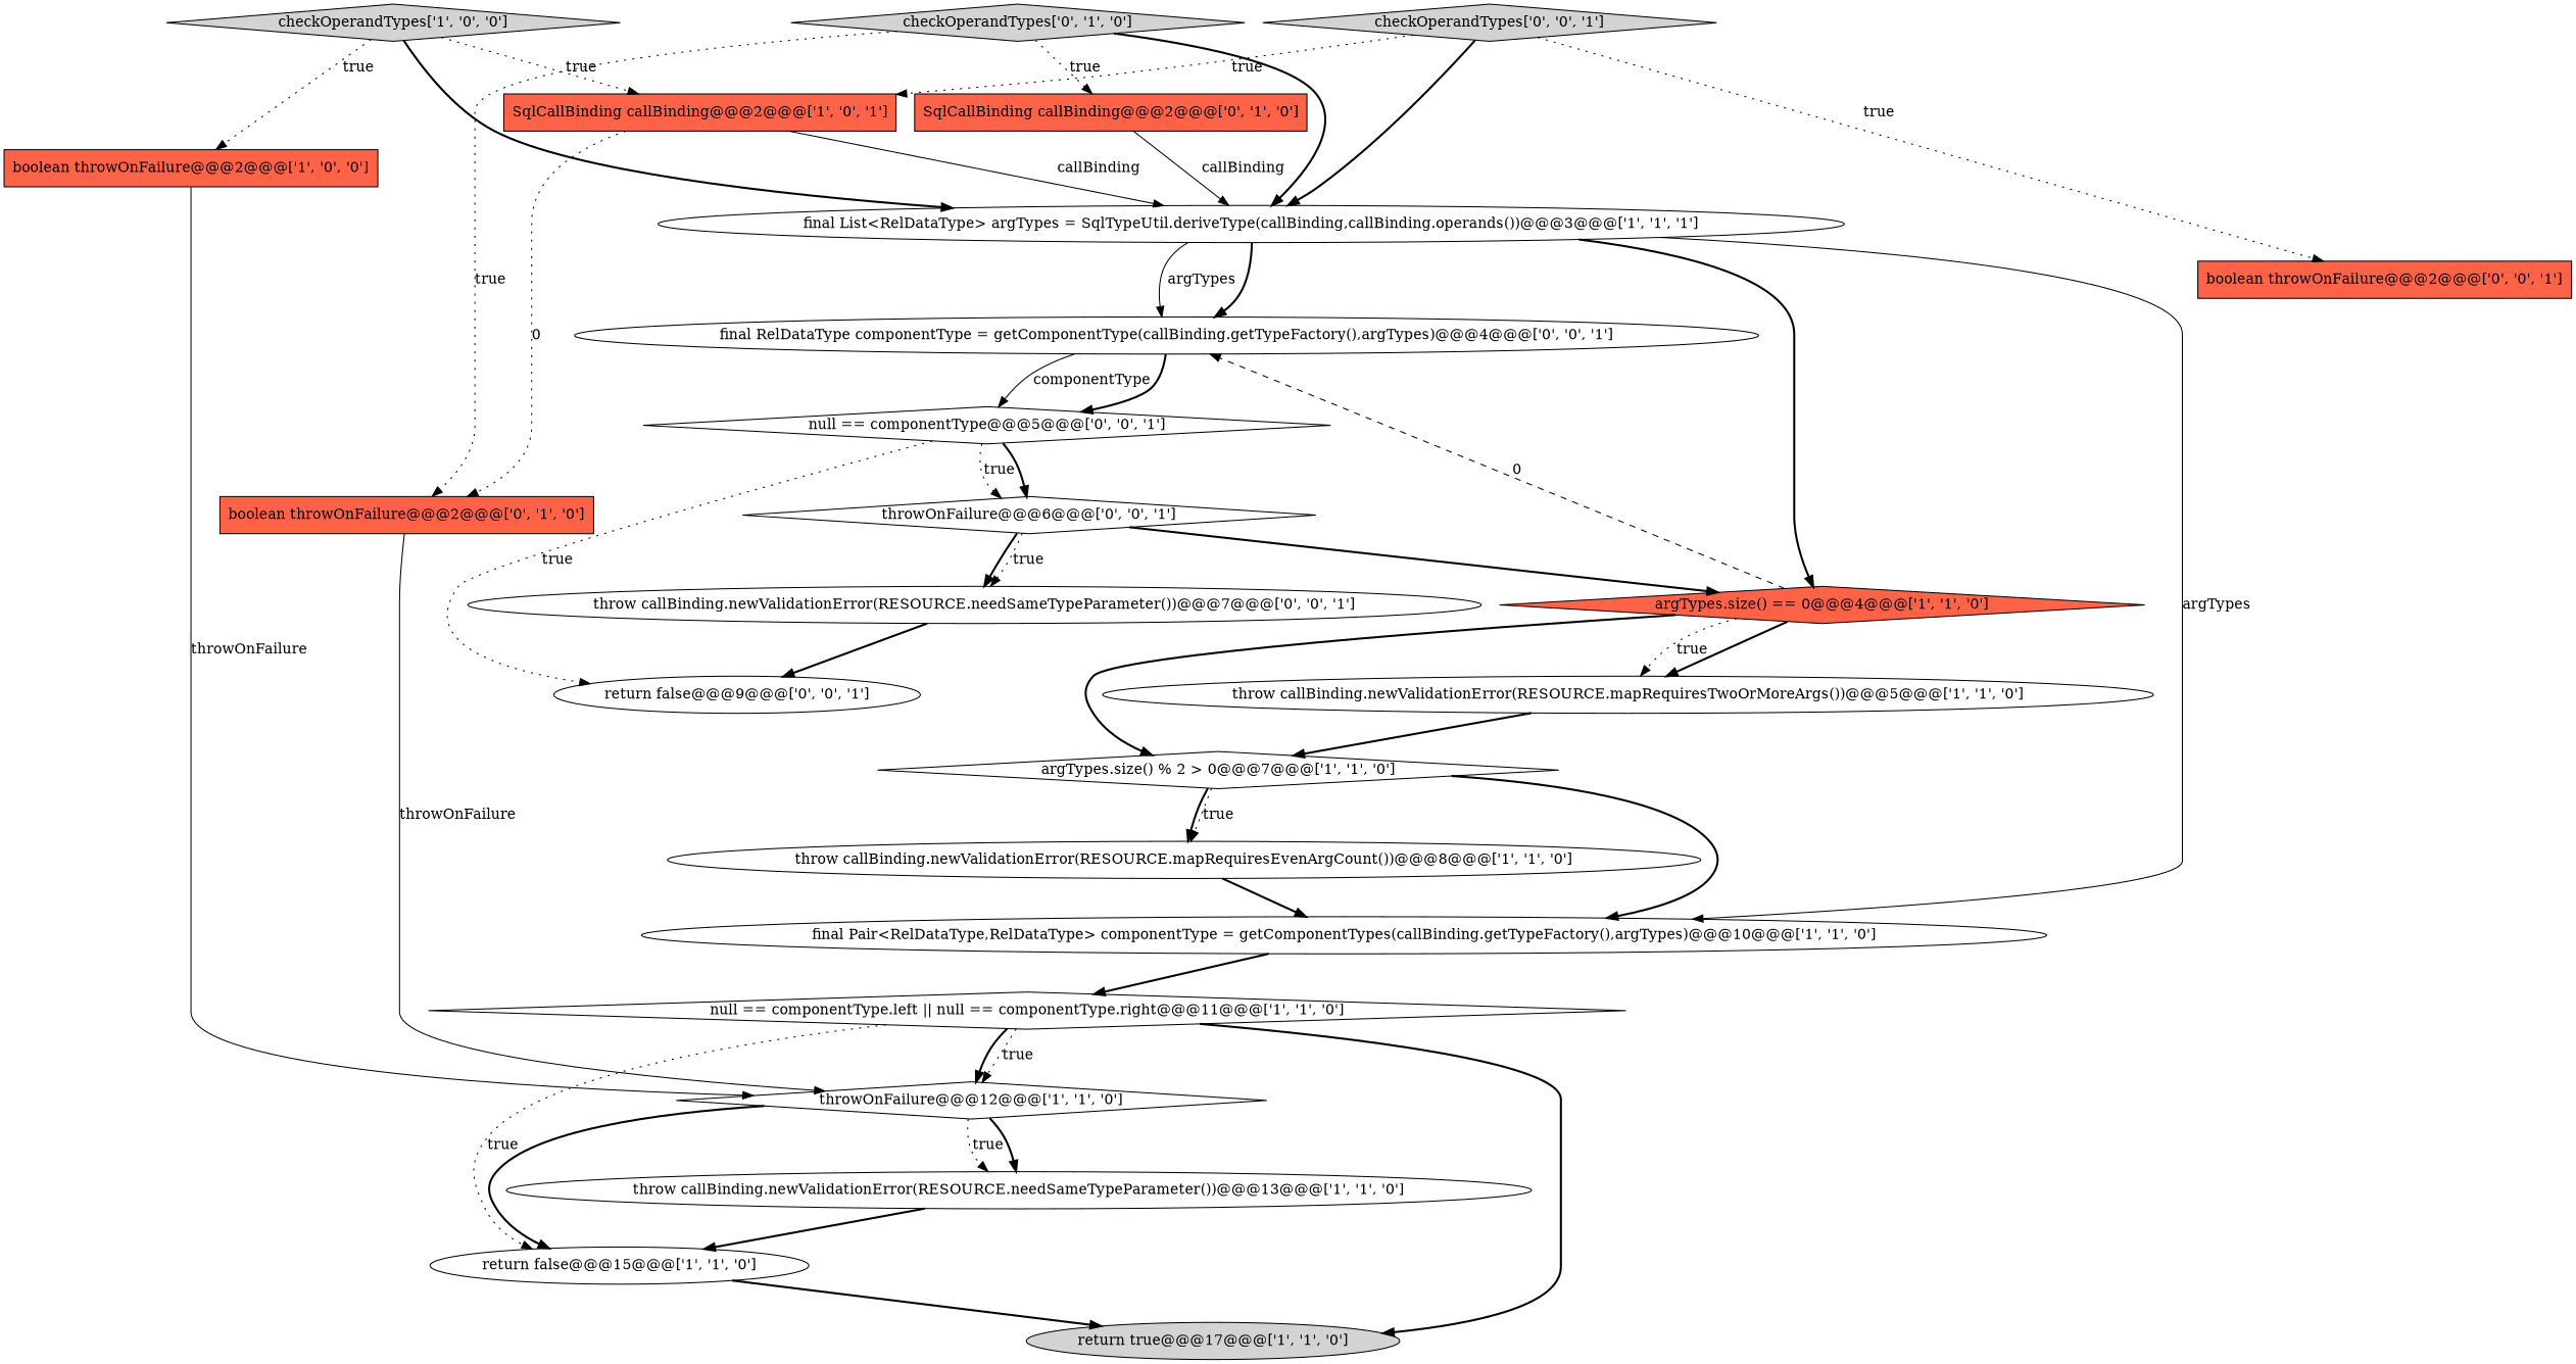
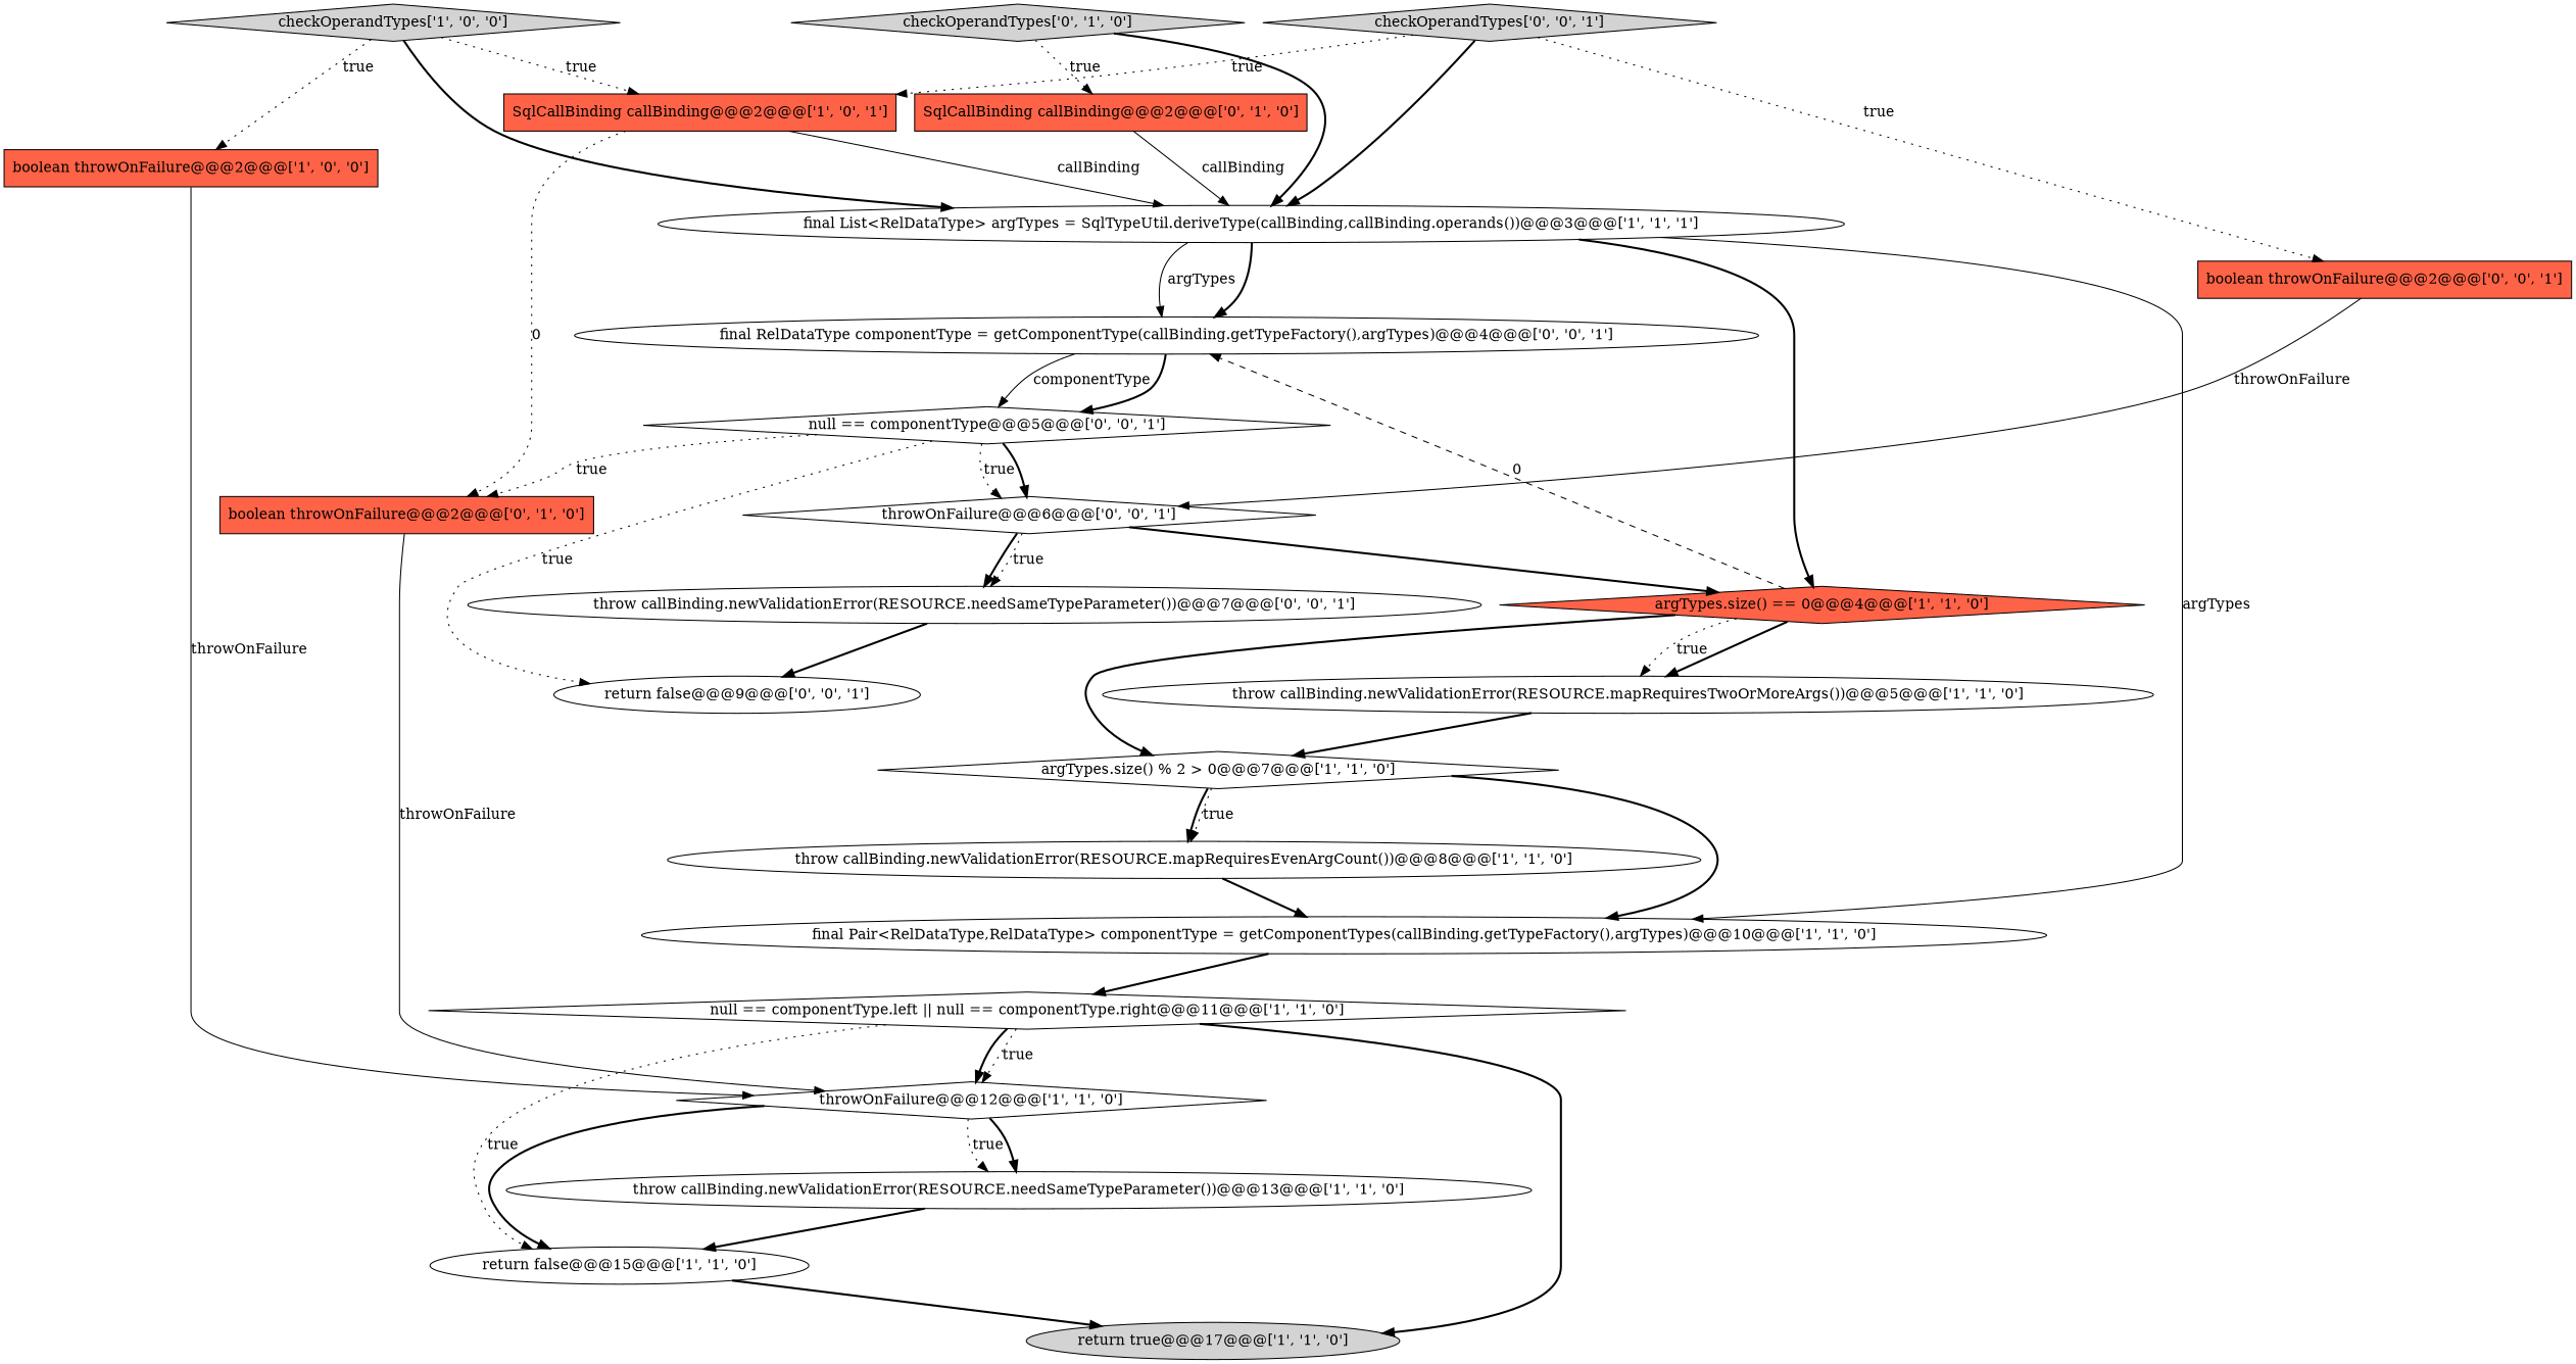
  digraph {
    node [fillcolor=white shape=ellipse style=filled]
    edge [style=bold]
    n1 [fillcolor=lightgray label="checkOperandTypes['1', '0', '0']" shape=diamond]
    n2 [fillcolor=tomato label="boolean throwOnFailure@@@2@@@['1', '0', '0']" shape=box]
    n3 [label="final List<RelDataType> argTypes = SqlTypeUtil.deriveType(callBinding,callBinding.operands())@@@3@@@['1', '1', '1']"]
    n4 [fillcolor=tomato label="SqlCallBinding callBinding@@@2@@@['1', '0', '1']" shape=box]
    n5 [label="throwOnFailure@@@12@@@['1', '1', '0']" shape=diamond]
    n6 [label="final Pair<RelDataType,RelDataType> componentType = getComponentTypes(callBinding.getTypeFactory(),argTypes)@@@10@@@['1', '1', '0']"]
    n7 [label="final RelDataType componentType = getComponentType(callBinding.getTypeFactory(),argTypes)@@@4@@@['0', '0', '1']"]
    n8 [fillcolor=tomato label="argTypes.size() == 0@@@4@@@['1', '1', '0']" shape=diamond]
    n9 [fillcolor=tomato label="boolean throwOnFailure@@@2@@@['0', '1', '0']" shape=box]
    n10 [label="null == componentType.left || null == componentType.right@@@11@@@['1', '1', '0']" shape=diamond]
    n11 [label="return false@@@15@@@['1', '1', '0']"]
    n12 [fillcolor=lightgray label="return true@@@17@@@['1', '1', '0']"]
    n13 [label="throw callBinding.newValidationError(RESOURCE.needSameTypeParameter())@@@13@@@['1', '1', '0']"]
    n14 [label="throw callBinding.newValidationError(RESOURCE.mapRequiresTwoOrMoreArgs())@@@5@@@['1', '1', '0']"]
    n15 [label="argTypes.size() % 2 > 0@@@7@@@['1', '1', '0']" shape=diamond]
    n16 [label="throw callBinding.newValidationError(RESOURCE.mapRequiresEvenArgCount())@@@8@@@['1', '1', '0']"]
    n17 [fillcolor=lightgray label="checkOperandTypes['0', '1', '0']" shape=diamond]
    n18 [fillcolor=tomato label="SqlCallBinding callBinding@@@2@@@['0', '1', '0']" shape=box]
    n19 [label="throwOnFailure@@@6@@@['0', '0', '1']" shape=diamond]
    n20 [label="throw callBinding.newValidationError(RESOURCE.needSameTypeParameter())@@@7@@@['0', '0', '1']"]
    n21 [label="return false@@@9@@@['0', '0', '1']"]
    n22 [fillcolor=lightgray label="checkOperandTypes['0', '0', '1']" shape=diamond]
    n23 [fillcolor=tomato label="boolean throwOnFailure@@@2@@@['0', '0', '1']" shape=box]
    n24 [label="null == componentType@@@5@@@['0', '0', '1']" shape=diamond]
    n1 -> n2 [label=true style=dotted]
    n1 -> n3
    n1 -> n4 [label=true style=dotted]
    n2 -> n5 [label=throwOnFailure style=solid]
    n3 -> n6 [label=argTypes style=solid]
    n3 -> n7 [label=argTypes style=solid]
    n3 -> n7
    n3 -> n8
    n4 -> n3 [label=callBinding style=solid]
    n4 -> n9 [label=0 style=dotted]
    n5 -> n11
    n5 -> n13 [label=true style=dotted]
    n5 -> n13
    n6 -> n10
    n7 -> n24 [label=componentType style=solid]
    n7 -> n24
    n8 -> n7 [label=0 style=dashed]
    n8 -> n14
    n8 -> n14 [label=true style=dotted]
    n8 -> n15
    n9 -> n5 [label=throwOnFailure style=solid]
    n10 -> n5 [label=true style=dotted]
    n10 -> n5
    n10 -> n11 [label=true style=dotted]
    n10 -> n12
    n11 -> n12
    n13 -> n11
    n14 -> n15
    n15 -> n6
    n15 -> n16
    n15 -> n16 [label=true style=dotted]
    n16 -> n6
    n17 -> n3
-   n17 -> n9 [label=true style=dotted]
+   n24 -> n9 [label=true style=dotted]
    n17 -> n18 [label=true style=dotted]
    n18 -> n3 [label=callBinding style=solid]
    n19 -> n8
    n19 -> n20
    n19 -> n20 [label=true style=dotted]
    n20 -> n21
    n22 -> n3
    n22 -> n4 [label=true style=dotted]
    n22 -> n23 [label=true style=dotted]
+   n23 -> n19 [label=throwOnFailure style=solid]
    n24 -> n19 [label=true style=dotted]
    n24 -> n19
    n24 -> n21 [label=true style=dotted]
  }
